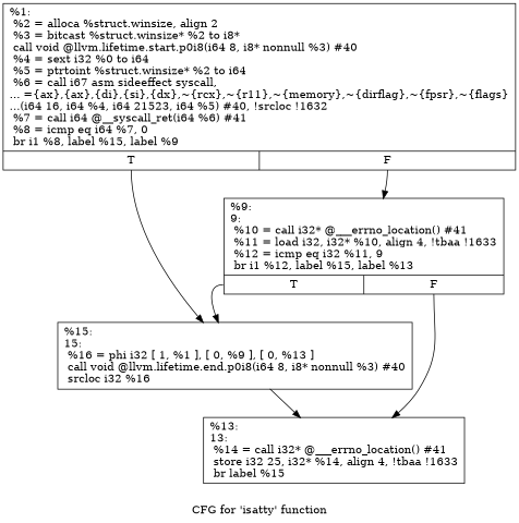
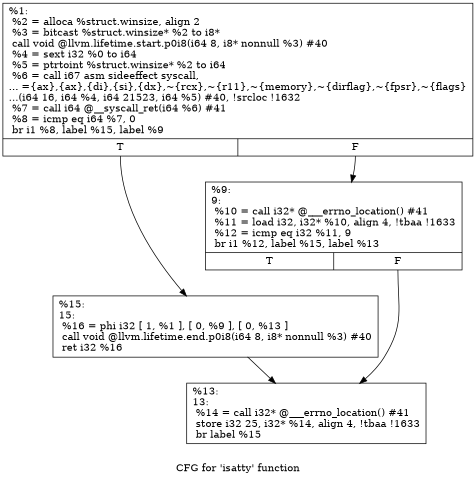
  digraph {
    label="CFG for 'isatty' function"
    node [shape=record]
    edge [tailport=s0]
    n1 [label="{%1:\l  %2 = alloca %struct.winsize, align 2\l  %3 = bitcast %struct.winsize* %2 to i8*\l  call void @llvm.lifetime.start.p0i8(i64 8, i8* nonnull %3) #40\l  %4 = sext i32 %0 to i64\l  %5 = ptrtoint %struct.winsize* %2 to i64\l  %6 = call i67 asm sideeffect syscall,\l... =\{ax\},\{ax\},\{di\},\{si\},\{dx\},~\{rcx\},~\{r11\},~\{memory\},~\{dirflag\},~\{fpsr\},~\{flags\}\l...(i64 16, i64 %4, i64 21523, i64 %5) #40, !srcloc !1632\l  %7 = call i64 @__syscall_ret(i64 %6) #41\l  %8 = icmp eq i64 %7, 0\l  br i1 %8, label %15, label %9\l|{<s0>T|<s1>F}}"]
-   n2 [label="{%15:\l15:                                               \l  %16 = phi i32 [ 1, %1 ], [ 0, %9 ], [ 0, %13 ]\l  call void @llvm.lifetime.end.p0i8(i64 8, i8* nonnull %3) #40\l  srcloc i32 %16\l}"]
+   n2 [label="{%15:\l15:                                               \l  %16 = phi i32 [ 1, %1 ], [ 0, %9 ], [ 0, %13 ]\l  call void @llvm.lifetime.end.p0i8(i64 8, i8* nonnull %3) #40\l  ret i32 %16\l}"]
    n3 [label="{%9:\l9:                                                \l  %10 = call i32* @___errno_location() #41\l  %11 = load i32, i32* %10, align 4, !tbaa !1633\l  %12 = icmp eq i32 %11, 9\l  br i1 %12, label %15, label %13\l|{<s0>T|<s1>F}}"]
    n4 [label="{%13:\l13:                                               \l  %14 = call i32* @___errno_location() #41\l  store i32 25, i32* %14, align 4, !tbaa !1633\l  br label %15\l}"]
    n1 -> n2
    n1 -> n3 [tailport=s1]
    n2 -> n4
-   n3 -> n2
    n3 -> n4 [tailport=s1]
  }
